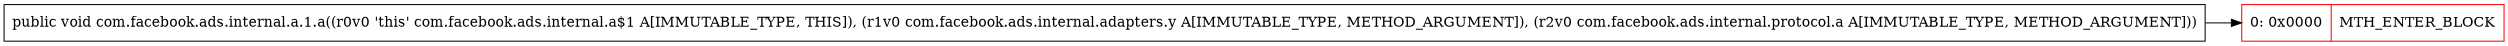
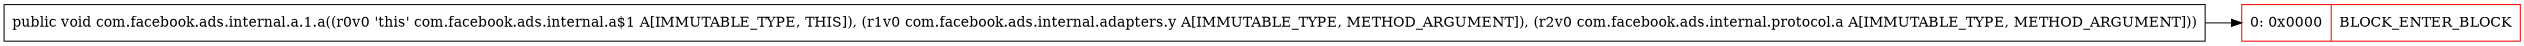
  digraph {
    rankdir=LR
    node [shape=record]
-   n1 [color=red label="{0\:\ 0x0000|MTH_ENTER_BLOCK\l}"]
+   n1 [color=red label="{0\:\ 0x0000|BLOCK_ENTER_BLOCK\l}"]
    n2 [label="{public void com.facebook.ads.internal.a.1.a((r0v0 'this' com.facebook.ads.internal.a$1 A[IMMUTABLE_TYPE, THIS]), (r1v0 com.facebook.ads.internal.adapters.y A[IMMUTABLE_TYPE, METHOD_ARGUMENT]), (r2v0 com.facebook.ads.internal.protocol.a A[IMMUTABLE_TYPE, METHOD_ARGUMENT])) }"]
    subgraph cluster_1 {
      label="R(0)"
    }
    n2 -> n1
  }
